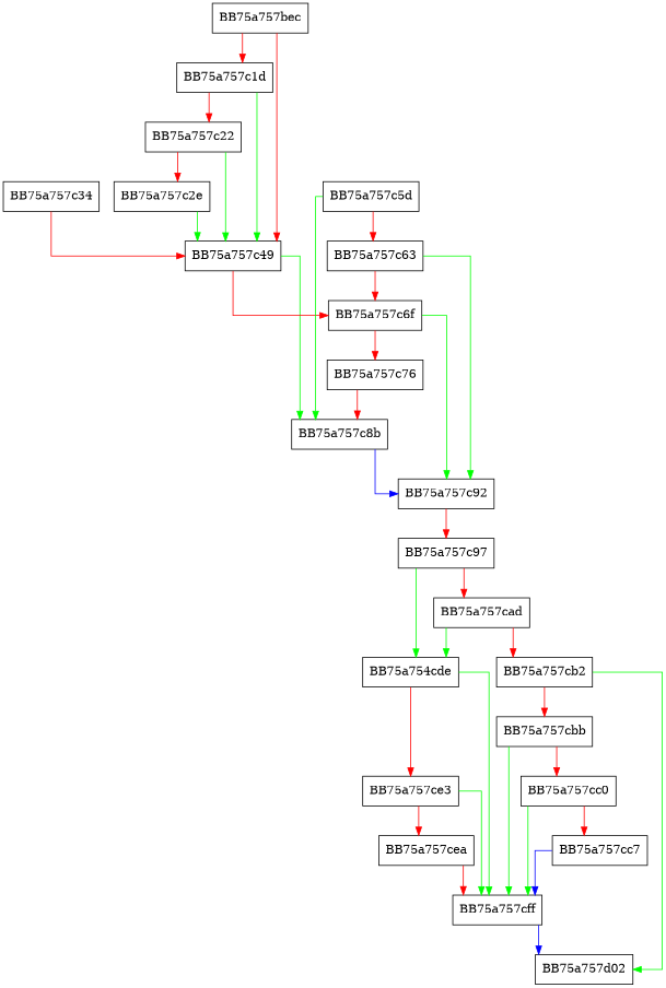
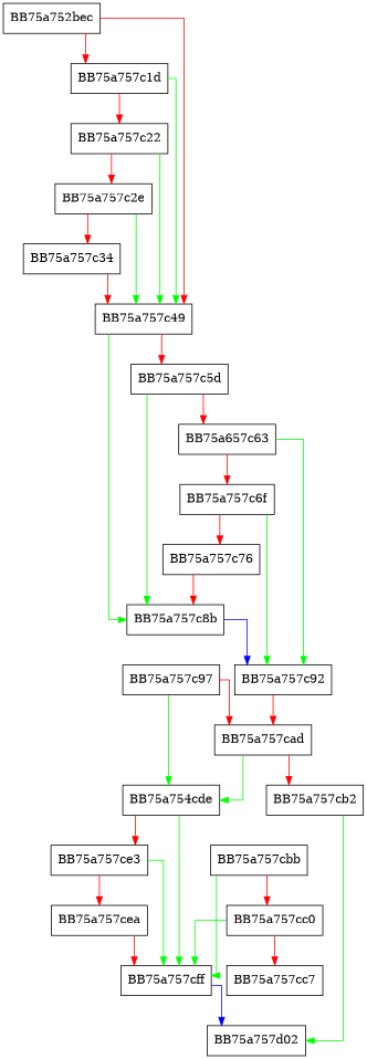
  digraph {
    splines=ortho
    node [shape=box]
    edge [color=red]
-   BB75a757bec
+   BB75a757bec [label=BB75a752bec]
    BB75a757c49
    BB75a757c1d
    BB75a757c8b
    BB75a757c5d
    BB75a757c22
    BB75a757c92
-   BB75a757c63
+   BB75a757c63 [label=BB75a657c63]
    BB75a757c2e
    BB75a757c34
    BB75a757c97
    BB75a757c6f
    BB75a757c76
    n14 [label=BB75a754cde]
    BB75a757cad
    BB75a757cff
    BB75a757ce3
    BB75a757cb2
    BB75a757d02
    BB75a757cea
    BB75a757cbb
    BB75a757cc0
    BB75a757cc7
    BB75a757bec -> BB75a757c49
    BB75a757bec -> BB75a757c1d
    BB75a757c49 -> BB75a757c8b [color=green]
-   BB75a757c49 -> BB75a757c6f
+   BB75a757c49 -> BB75a757c5d
    BB75a757c1d -> BB75a757c49 [color=green]
    BB75a757c1d -> BB75a757c22
    BB75a757c8b -> BB75a757c92 [color=blue]
    BB75a757c5d -> BB75a757c8b [color=green]
    BB75a757c5d -> BB75a757c63
    BB75a757c22 -> BB75a757c49 [color=green]
    BB75a757c22 -> BB75a757c2e
-   BB75a757c92 -> BB75a757c97
+   BB75a757c92 -> BB75a757cad
    BB75a757c63 -> BB75a757c92 [color=green]
    BB75a757c63 -> BB75a757c6f
    BB75a757c2e -> BB75a757c49 [color=green]
+   BB75a757c2e -> BB75a757c34
    BB75a757c34 -> BB75a757c49
    BB75a757c97 -> n14 [color=green]
    BB75a757c97 -> BB75a757cad
    BB75a757c6f -> BB75a757c92 [color=green]
    BB75a757c6f -> BB75a757c76
    BB75a757c76 -> BB75a757c8b
    n14 -> BB75a757cff [color=green]
    n14 -> BB75a757ce3
    BB75a757cad -> n14 [color=green]
    BB75a757cad -> BB75a757cb2
    BB75a757cff -> BB75a757d02 [color=blue]
    BB75a757ce3 -> BB75a757cff [color=green]
    BB75a757ce3 -> BB75a757cea
    BB75a757cb2 -> BB75a757d02 [color=green]
-   BB75a757cb2 -> BB75a757cbb
    BB75a757cea -> BB75a757cff
    BB75a757cbb -> BB75a757cff [color=green]
    BB75a757cbb -> BB75a757cc0
    BB75a757cc0 -> BB75a757cff [color=green]
    BB75a757cc0 -> BB75a757cc7
-   BB75a757cc7 -> BB75a757cff [color=blue]
  }
